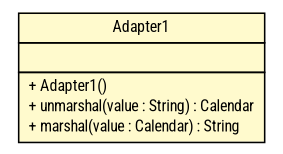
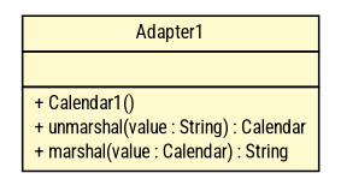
  digraph {
    nodesep=0.25
    ranksep=0.5
    rankdir=LR
    fontname="Roboto Condensed"
-   n1 [fontcolor=black fontname="Roboto Condensed" fontsize=10.0 label=<<table title="nl.b3p.topnl.top250nl.Adapter1" border="0" cellborder="1" cellspacing="0" cellpadding="2" port="p" bgcolor="lemonChiffon" href="./Adapter1.html"> 		<tr><td><table border="0" cellspacing="0" cellpadding="1"> <tr><td align="center" balign="center"> Adapter1 </td></tr> 		</table></td></tr> 		<tr><td><table border="0" cellspacing="0" cellpadding="1"> <tr><td align="left" balign="left">  </td></tr> 		</table></td></tr> 		<tr><td><table border="0" cellspacing="0" cellpadding="1"> <tr><td align="left" balign="left"> + Adapter1() </td></tr> <tr><td align="left" balign="left"> + unmarshal(value : String) : Calendar </td></tr> <tr><td align="left" balign="left"> + marshal(value : Calendar) : String </td></tr> 		</table></td></tr> 		</table>> shape=plaintext]
+   n1 [fontcolor=black fontname="Roboto Condensed" fontsize=10.0 label=<<table title="nl.b3p.topnl.top250nl.Adapter1" border="0" cellborder="1" cellspacing="0" cellpadding="2" port="p" bgcolor="lemonChiffon" href="./Adapter1.html"> 		<tr><td><table border="0" cellspacing="0" cellpadding="1"> <tr><td align="center" balign="center"> Adapter1 </td></tr> 		</table></td></tr> 		<tr><td><table border="0" cellspacing="0" cellpadding="1"> <tr><td align="left" balign="left">  </td></tr> 		</table></td></tr> 		<tr><td><table border="0" cellspacing="0" cellpadding="1"> <tr><td align="left" balign="left"> + Calendar1() </td></tr> <tr><td align="left" balign="left"> + unmarshal(value : String) : Calendar </td></tr> <tr><td align="left" balign="left"> + marshal(value : Calendar) : String </td></tr> 		</table></td></tr> 		</table>> shape=plaintext]
  }
